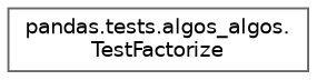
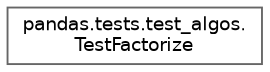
  digraph {
    rankdir=LR
-   n1 [color=grey40 fillcolor=white fontname=Helvetica fontsize=10 height=0.2 label="pandas.tests.algos_algos.\lTestFactorize" shape=box style=filled width=0.4]
+   n1 [color=grey40 fillcolor=white fontname=Helvetica fontsize=10 height=0.2 label="pandas.tests.test_algos.\lTestFactorize" shape=box style=filled width=0.4]
  }
